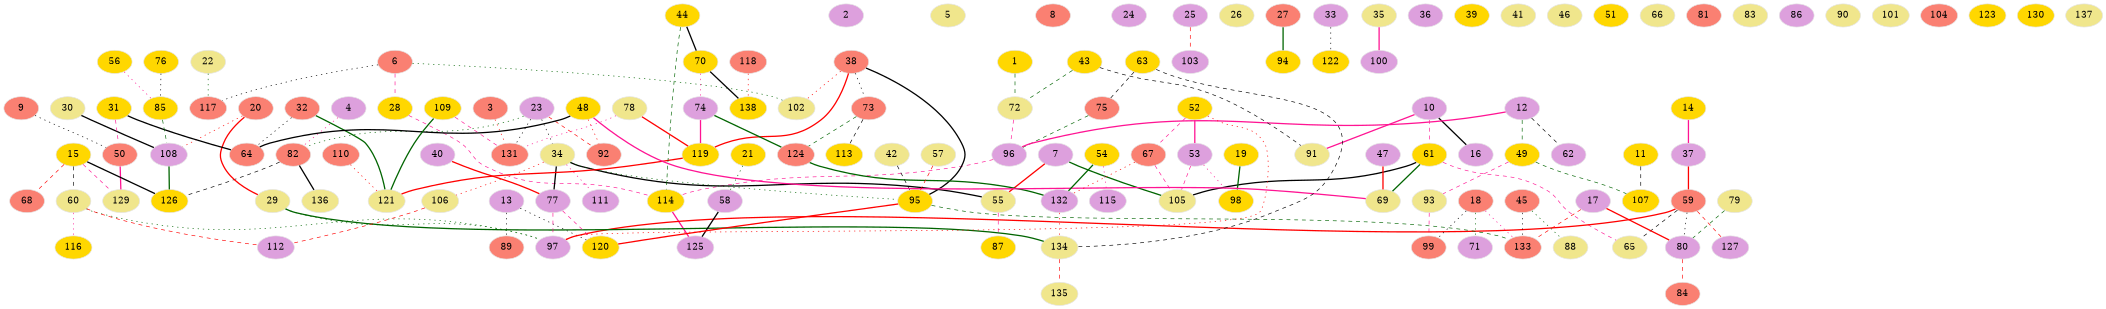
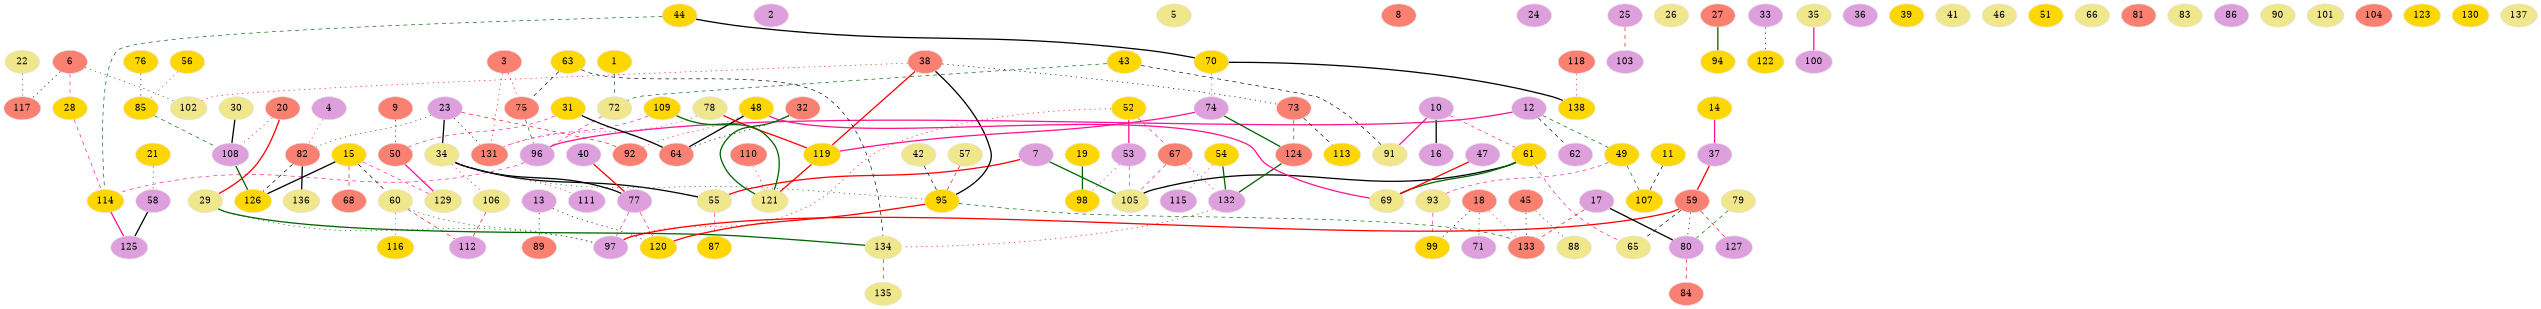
  graph {
    node [color=gray90 fillcolor=gold style=filled]
    edge [color=black style=dashed]
    72 [fillcolor=khaki]
    1
    96 [fillcolor=plum]
    2 [fillcolor=plum]
    3 [fillcolor=salmon]
    75 [fillcolor=salmon]
    131 [fillcolor=salmon]
    4 [fillcolor=plum]
    82 [fillcolor=salmon]
    126
    136 [fillcolor=khaki]
    5 [fillcolor=khaki]
    6 [fillcolor=salmon]
    28
    102 [fillcolor=khaki]
    117 [fillcolor=salmon]
    114
    7 [fillcolor=plum]
    55 [fillcolor=khaki]
    105 [fillcolor=khaki]
    87
    8 [fillcolor=salmon]
    9 [fillcolor=salmon]
    50 [fillcolor=salmon]
    129 [fillcolor=khaki]
    10 [fillcolor=plum]
    16 [fillcolor=plum]
    61
    91 [fillcolor=khaki]
    69 [fillcolor=khaki]
    65 [fillcolor=khaki]
    11
    107
    12 [fillcolor=plum]
    49
    62 [fillcolor=plum]
    93 [fillcolor=khaki]
    13 [fillcolor=plum]
    89 [fillcolor=salmon]
    120
    37 [fillcolor=plum]
    14
    59 [fillcolor=salmon]
    60 [fillcolor=khaki]
    15
    68 [fillcolor=salmon]
    97 [fillcolor=plum]
    112 [fillcolor=plum]
    116
    17 [fillcolor=plum]
    80 [fillcolor=plum]
    133 [fillcolor=salmon]
    84 [fillcolor=salmon]
    18 [fillcolor=salmon]
    71 [fillcolor=plum]
-   99 [fillcolor=salmon]
+   99
    19
    98
    20 [fillcolor=salmon]
    29 [fillcolor=khaki]
    108 [fillcolor=plum]
    134 [fillcolor=khaki]
    58 [fillcolor=plum]
    21
    125 [fillcolor=plum]
    22 [fillcolor=khaki]
    23 [fillcolor=plum]
    34 [fillcolor=khaki]
    92 [fillcolor=salmon]
    77 [fillcolor=plum]
    95
    106 [fillcolor=khaki]
    111 [fillcolor=plum]
    24 [fillcolor=plum]
    25 [fillcolor=plum]
    103 [fillcolor=plum]
    26 [fillcolor=khaki]
    27 [fillcolor=salmon]
    94
    135 [fillcolor=khaki]
    30 [fillcolor=khaki]
    31
    64 [fillcolor=salmon]
    32 [fillcolor=salmon]
    121 [fillcolor=khaki]
    33 [fillcolor=plum]
    122
    35 [fillcolor=khaki]
    100 [fillcolor=plum]
    36 [fillcolor=plum]
    127 [fillcolor=plum]
    38 [fillcolor=salmon]
    73 [fillcolor=salmon]
    119
    113
    124 [fillcolor=salmon]
    39
    40 [fillcolor=plum]
    41 [fillcolor=khaki]
    42 [fillcolor=khaki]
    43
    44
    70
    74 [fillcolor=plum]
    n105 [label=138]
    45 [fillcolor=salmon]
    88 [fillcolor=khaki]
    46 [fillcolor=khaki]
    47 [fillcolor=plum]
    48
    51
    52
    53 [fillcolor=plum]
    67 [fillcolor=salmon]
    132 [fillcolor=plum]
    115 [fillcolor=plum]
    54
    56
    85
    57 [fillcolor=khaki]
    63
    66 [fillcolor=khaki]
    76
    78 [fillcolor=khaki]
    79 [fillcolor=khaki]
    81 [fillcolor=salmon]
    83 [fillcolor=khaki]
    86 [fillcolor=plum]
    90 [fillcolor=khaki]
    101 [fillcolor=khaki]
    104 [fillcolor=salmon]
    109
    110 [fillcolor=salmon]
    118 [fillcolor=salmon]
    123
    130
    137 [fillcolor=khaki]
    72 -- 96 [color=deeppink]
    1 -- 72 [color=darkgreen]
    96 -- 114 [color=deeppink]
+   3 -- 75 [color=red style=dotted]
    3 -- 131 [color=red style=dotted]
    75 -- 96 [color=darkgreen]
    4 -- 82 [color=deeppink style=dotted]
    82 -- 126
    82 -- 136 [style=bold]
    6 -- 28 [color=deeppink]
    6 -- 102 [color=darkgreen style=dotted]
    6 -- 117 [style=dotted]
    28 -- 114 [color=deeppink]
    114 -- 125 [color=deeppink style=bold]
    7 -- 55 [color=red style=bold]
    7 -- 105 [color=darkgreen style=bold]
    55 -- 87 [color=deeppink]
    9 -- 50 [style=dotted]
    50 -- 129 [color=deeppink style=bold]
    10 -- 16 [style=bold]
    10 -- 61 [color=deeppink]
    10 -- 91 [color=deeppink style=bold]
    61 -- 105 [style=bold]
    61 -- 69 [color=darkgreen style=bold]
    61 -- 65 [color=deeppink]
    11 -- 107
    12 -- 96 [color=deeppink style=bold]
    12 -- 49 [color=darkgreen]
    12 -- 62
    49 -- 107 [color=darkgreen]
    49 -- 93 [color=deeppink]
    93 -- 99 [color=deeppink]
    13 -- 89 [style=dotted]
    13 -- 120 [style=dotted]
    37 -- 59 [color=red style=bold]
    14 -- 37 [color=deeppink style=bold]
    59 -- 65
    59 -- 97 [color=red style=bold]
    59 -- 80 [style=dotted]
    59 -- 127 [color=red]
    60 -- 97 [color=darkgreen style=dotted]
    60 -- 112 [color=red]
    60 -- 116 [color=deeppink style=dotted]
    15 -- 126 [style=bold]
    15 -- 129 [color=deeppink]
    15 -- 60
    15 -- 68 [color=red]
-   17 -- 80 [color=red style=bold]
+   17 -- 80 [style=bold]
    17 -- 133 [color=red]
    80 -- 84 [color=red]
    18 -- 133 [color=deeppink style=dotted]
    18 -- 71 [color=darkgreen style=dotted]
    18 -- 99 [style=dotted]
    19 -- 98 [color=darkgreen style=bold]
    20 -- 29 [color=red style=bold]
    20 -- 108 [color=red style=dotted]
    29 -- 97 [color=darkgreen style=dotted]
    29 -- 134 [color=darkgreen style=bold]
    108 -- 126 [color=darkgreen style=bold]
    134 -- 135 [color=red]
    58 -- 125 [style=bold]
    21 -- 58 [color=darkgreen style=dotted]
    22 -- 117 [color=darkgreen style=dotted]
    23 -- 131 [style=dotted]
    23 -- 82 [color=darkgreen style=dotted]
-   23 -- 34 [style=dotted]
+   23 -- 34 [style=bold]
    23 -- 92 [color=red]
    34 -- 55 [style=bold]
    34 -- 77 [style=bold]
    34 -- 95 [color=darkgreen style=dotted]
    34 -- 106 [color=red style=dotted]
    34 -- 111 [color=deeppink style=dotted]
    77 -- 120 [color=deeppink]
    77 -- 97 [color=deeppink]
    95 -- 120 [color=red style=bold]
    95 -- 133 [color=darkgreen]
    106 -- 112 [color=red]
    25 -- 103 [color=red]
    27 -- 94 [color=darkgreen style=bold]
    30 -- 108 [style=bold]
    31 -- 50 [color=deeppink]
    31 -- 64 [style=bold]
    32 -- 64 [style=dotted]
    32 -- 121 [color=darkgreen style=bold]
    33 -- 122 [style=dotted]
    35 -- 100 [color=deeppink style=bold]
    38 -- 102 [color=red style=dotted]
    38 -- 95 [style=bold]
    38 -- 73 [style=dotted]
    38 -- 119 [color=red style=bold]
    73 -- 113
    73 -- 124 [color=darkgreen]
    119 -- 121 [color=red style=bold]
    124 -- 132 [color=darkgreen style=bold]
    40 -- 77 [color=red style=bold]
    42 -- 95
    43 -- 72 [color=darkgreen]
    43 -- 91
    44 -- 114 [color=darkgreen]
    44 -- 70 [style=bold]
    70 -- 74 [color=deeppink style=dotted]
    70 -- n105 [style=bold]
    74 -- 119 [color=deeppink style=bold]
    74 -- 124 [color=darkgreen style=bold]
    45 -- 133 [style=dotted]
    45 -- 88 [color=darkgreen style=dotted]
    47 -- 69 [color=red style=bold]
    48 -- 69 [color=deeppink style=bold]
    48 -- 92 [color=red style=dotted]
    48 -- 64 [style=bold]
    52 -- 97 [color=red style=dotted]
    52 -- 53 [color=deeppink style=bold]
    52 -- 67 [color=deeppink]
    53 -- 105 [color=deeppink]
    53 -- 98 [color=deeppink style=dotted]
    67 -- 105 [color=deeppink]
    67 -- 132 [color=red style=dotted]
    132 -- 134 [color=red style=dotted]
    54 -- 132 [color=darkgreen style=bold]
    54 -- 115 [color=deeppink style=dotted]
    56 -- 85 [color=deeppink style=dotted]
    85 -- 108 [color=darkgreen]
    57 -- 95 [color=red]
    63 -- 75
    63 -- 134
    76 -- 85 [style=dotted]
    78 -- 131 [color=deeppink style=dotted]
    78 -- 119 [color=red style=bold]
    79 -- 80 [color=darkgreen]
    109 -- 131 [color=deeppink]
    109 -- 121 [color=darkgreen style=bold]
    110 -- 121 [color=red style=dotted]
    118 -- n105 [color=red style=dotted]
  }
